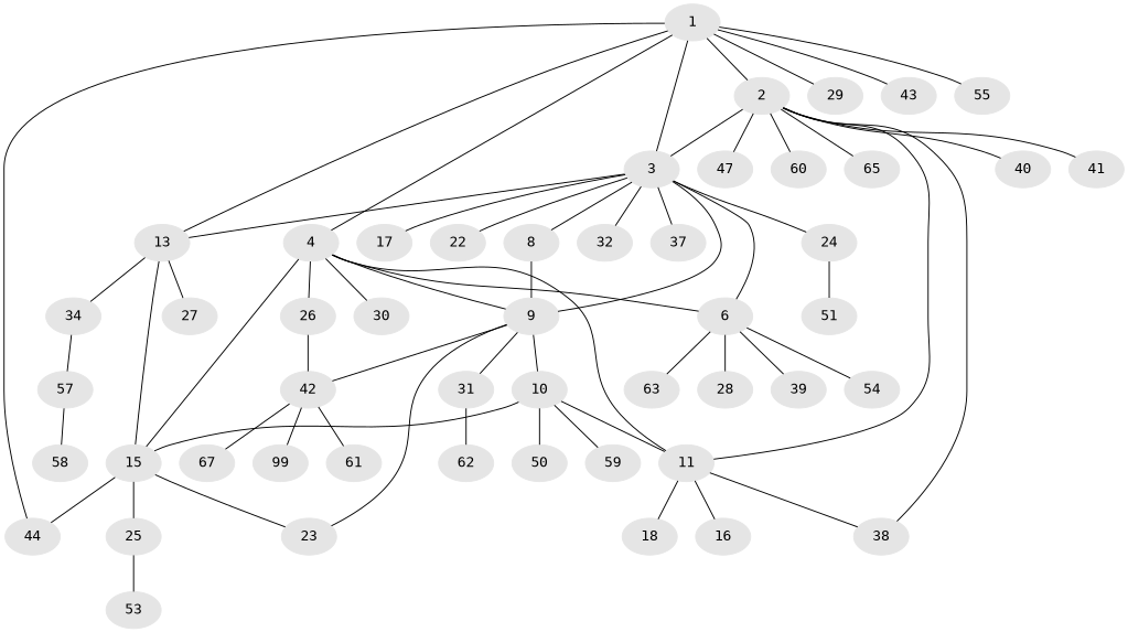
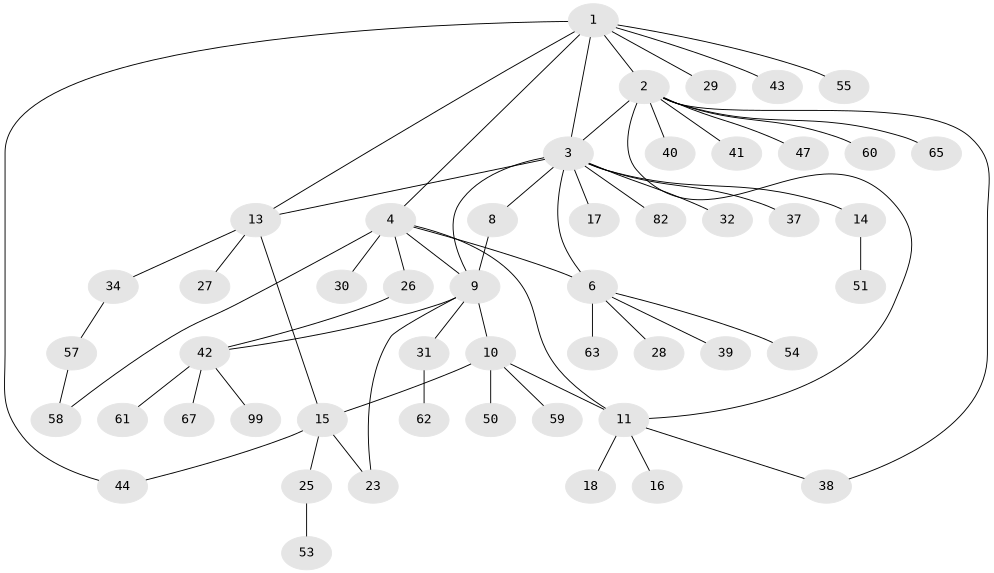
  graph {
    fontname="DejaVu Sans Mono"
    node [color=gray90 fontname="DejaVu Sans Mono" style=filled]
    edge [fontname="DejaVu Sans Mono"]
    1 [super="+20"]
    2 [super="+56"]
    3 [super="+7"]
    4 [super="+5"]
    13 [super="+14"]
    29
    43
    44 [super="+45"]
    55
    11 [super="+12"]
    40
    41 [super="+66"]
    47
    60
    38 [super="+68"]
    65
    6 [super="+36"]
    8
    9 [super="+21"]
    17
-   22 [super="+70"]
-   24
+   22 [super="+70" label=82]
+   24 [label=14]
    32 [super="+71"]
    37
    15 [super="+19"]
    26
    30
    27
    34 [super="+35"]
    16 [super="+64"]
    18
    28 [super="+46"]
    39
    54
    63
    10 [super="+49"]
    23
    31 [super="+33"]
    42 [super="+48"]
    51 [super="+52"]
    25
    50
    59
    62
    61
    67
    n47 [label=99 super="+72"]
    57
    53
    58
    1 -- 2
    1 -- 3
    1 -- 4
    1 -- 13
    1 -- 29
    1 -- 43
    1 -- 44
    1 -- 55
    2 -- 3
    2 -- 11
    2 -- 40
    2 -- 41
    2 -- 47
    2 -- 60
    2 -- 38
    2 -- 65
    3 -- 13
    3 -- 6
    3 -- 8
    3 -- 9 [weight=2]
    3 -- 17
    3 -- 22
    3 -- 24
    3 -- 32
    3 -- 37
    4 -- 11
    4 -- 6 [weight=2]
    4 -- 9
-   4 -- 15
+   4 -- 58
    4 -- 26
    4 -- 30
    13 -- 15 [weight=2]
    13 -- 27
    13 -- 34
    11 -- 38
    11 -- 16
    11 -- 18
    6 -- 28
    6 -- 39
    6 -- 54
    6 -- 63
    8 -- 9
    9 -- 10 [weight=2]
    9 -- 23
    9 -- 31
    9 -- 42
    24 -- 51
    15 -- 44
    15 -- 23
    15 -- 25
    26 -- 42
    34 -- 57
    10 -- 11 [weight=2]
    10 -- 15
    10 -- 50
    10 -- 59
    31 -- 62
    42 -- 61
    42 -- 67
    42 -- n47
    25 -- 53
    57 -- 58
  }
